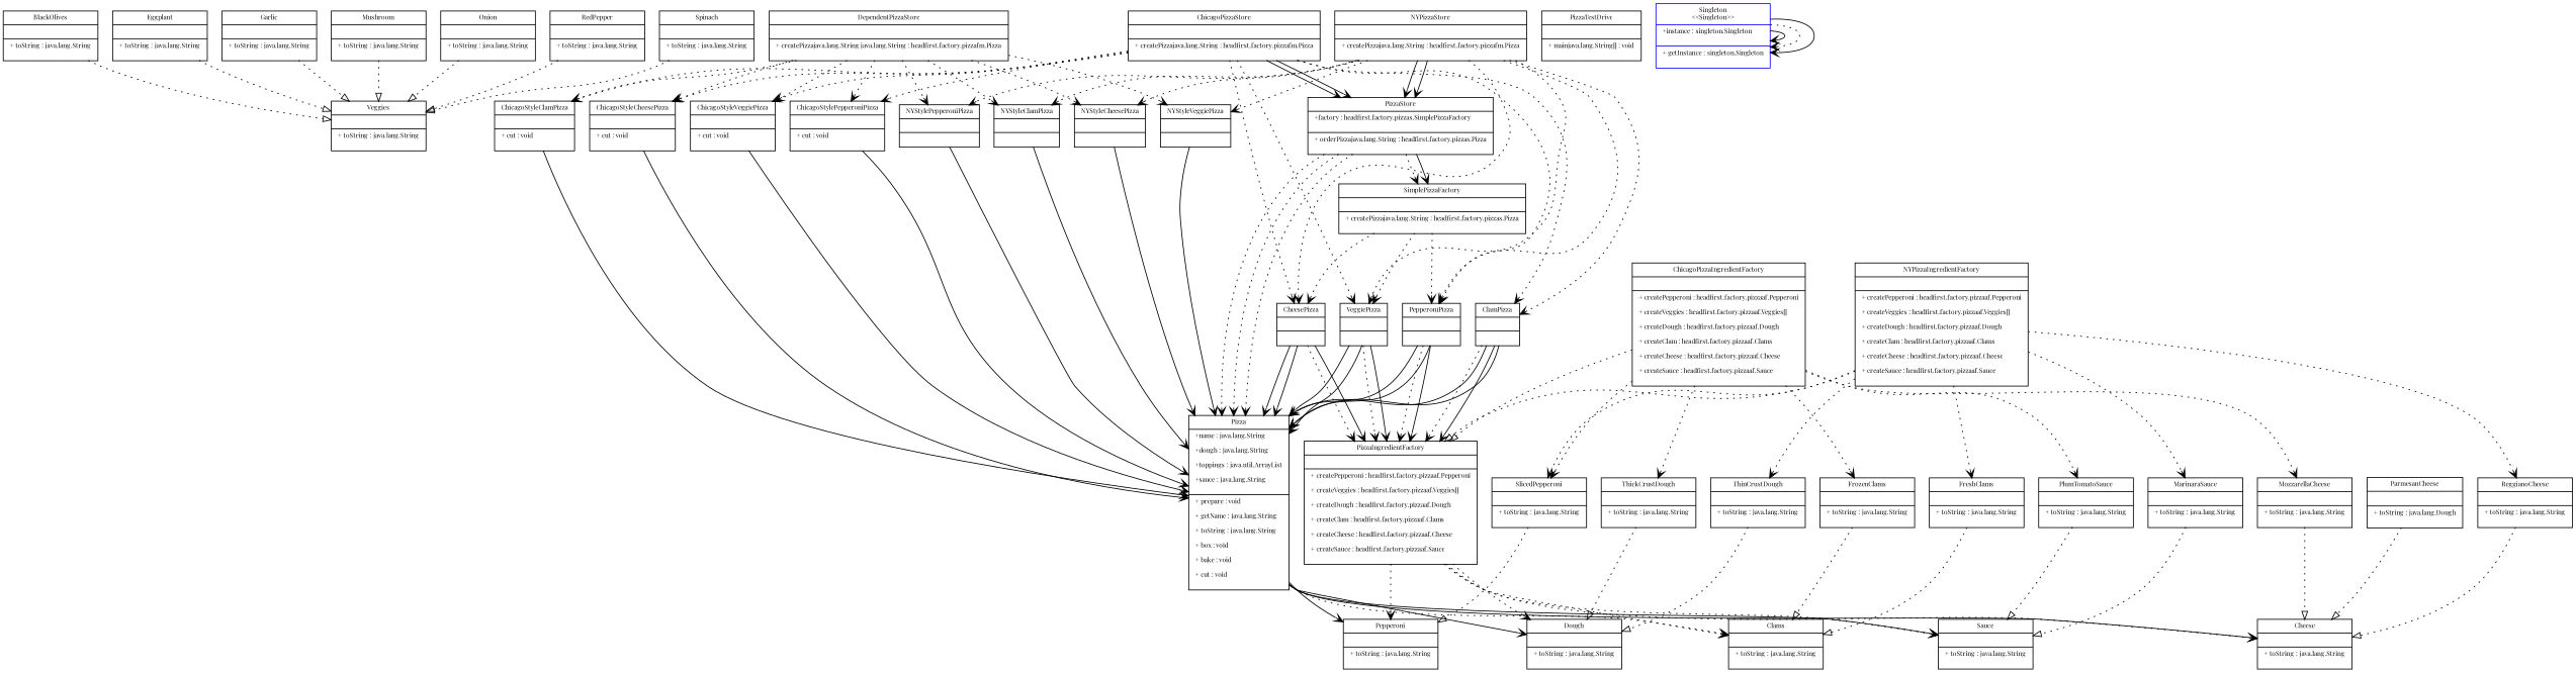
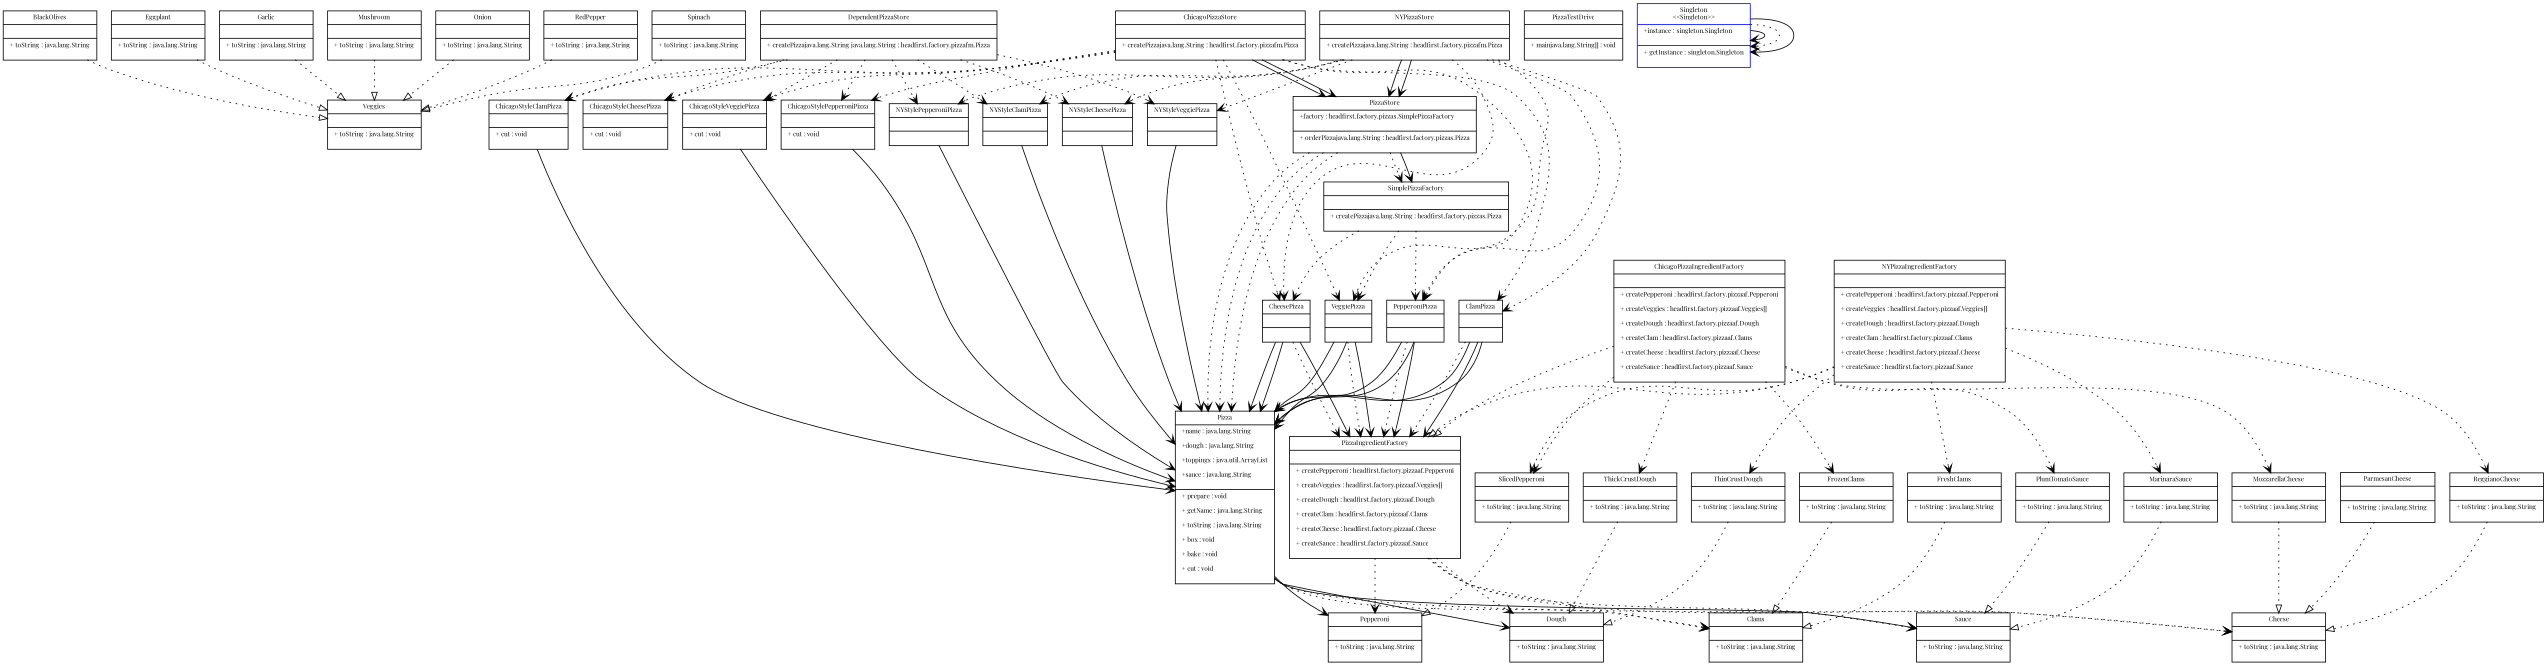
  digraph {
    fontname="Playfair Display"
    fontsize=8
    node [fontname="Playfair Display" fontsize=8 shape=record]
    edge [arrowhead=open fontname="Playfair Display" fontsize=8 style=dotted]
    n1 [label="{BlackOlives||+ toString : java.lang.String\l\n}"]
    n2 [label="{Veggies||+ toString : java.lang.String\l\n}"]
    n3 [label="{Cheese||+ toString : java.lang.String\l\n}"]
    n4 [label="{CheesePizza||}"]
    n5 [label="{Pizza|+name : java.lang.String\l\n+dough : java.lang.String\l\n+toppings : java.util.ArrayList\l\n+sauce : java.lang.String\l\n|+ prepare : void\l\n+ getName : java.lang.String\l\n+ toString : java.lang.String\l\n+ box : void\l\n+ bake : void\l\n+ cut : void\l\n}"]
    n6 [label="{PizzaIngredientFactory||+ createPepperoni : headfirst.factory.pizzaaf.Pepperoni\l\n+ createVeggies : headfirst.factory.pizzaaf.Veggies[]\l\n+ createDough : headfirst.factory.pizzaaf.Dough\l\n+ createClam : headfirst.factory.pizzaaf.Clams\l\n+ createCheese : headfirst.factory.pizzaaf.Cheese\l\n+ createSauce : headfirst.factory.pizzaaf.Sauce\l\n}"]
    n7 [label="{Clams||+ toString : java.lang.String\l\n}"]
    n8 [label="{Dough||+ toString : java.lang.String\l\n}"]
    n9 [label="{Sauce||+ toString : java.lang.String\l\n}"]
    n10 [label="{Pepperoni||+ toString : java.lang.String\l\n}"]
    n11 [label="{ChicagoPizzaIngredientFactory||+ createPepperoni : headfirst.factory.pizzaaf.Pepperoni\l\n+ createVeggies : headfirst.factory.pizzaaf.Veggies[]\l\n+ createDough : headfirst.factory.pizzaaf.Dough\l\n+ createClam : headfirst.factory.pizzaaf.Clams\l\n+ createCheese : headfirst.factory.pizzaaf.Cheese\l\n+ createSauce : headfirst.factory.pizzaaf.Sauce\l\n}"]
    n12 [label="{MozzarellaCheese||+ toString : java.lang.String\l\n}"]
    n13 [label="{SlicedPepperoni||+ toString : java.lang.String\l\n}"]
    n14 [label="{FrozenClams||+ toString : java.lang.String\l\n}"]
    n15 [label="{PlumTomatoSauce||+ toString : java.lang.String\l\n}"]
    n16 [label="{ThickCrustDough||+ toString : java.lang.String\l\n}"]
    n17 [label="{ChicagoPizzaStore||+ createPizzajava.lang.String  : headfirst.factory.pizzafm.Pizza\l\n}"]
    n18 [label="{PizzaStore|+factory : headfirst.factory.pizzas.SimplePizzaFactory\l\n|+ orderPizzajava.lang.String  : headfirst.factory.pizzas.Pizza\l\n}"]
    n19 [label="{VeggiePizza||}"]
    n20 [label="{PepperoniPizza||}"]
    n21 [label="{ClamPizza||}"]
    n22 [label="{ChicagoStylePepperoniPizza||+ cut : void\l\n}"]
    n23 [label="{ChicagoStyleClamPizza||+ cut : void\l\n}"]
    n24 [label="{ChicagoStyleCheesePizza||+ cut : void\l\n}"]
    n25 [label="{ChicagoStyleVeggiePizza||+ cut : void\l\n}"]
    n26 [label="{SimplePizzaFactory||+ createPizzajava.lang.String  : headfirst.factory.pizzas.Pizza\l\n}"]
    n27 [label="{Eggplant||+ toString : java.lang.String\l\n}"]
    n28 [label="{FreshClams||+ toString : java.lang.String\l\n}"]
    n29 [label="{Garlic||+ toString : java.lang.String\l\n}"]
    n30 [label="{MarinaraSauce||+ toString : java.lang.String\l\n}"]
    n31 [label="{Mushroom||+ toString : java.lang.String\l\n}"]
    n32 [label="{NYPizzaIngredientFactory||+ createPepperoni : headfirst.factory.pizzaaf.Pepperoni\l\n+ createVeggies : headfirst.factory.pizzaaf.Veggies[]\l\n+ createDough : headfirst.factory.pizzaaf.Dough\l\n+ createClam : headfirst.factory.pizzaaf.Clams\l\n+ createCheese : headfirst.factory.pizzaaf.Cheese\l\n+ createSauce : headfirst.factory.pizzaaf.Sauce\l\n}"]
    n33 [label="{ThinCrustDough||+ toString : java.lang.String\l\n}"]
    n34 [label="{ReggianoCheese||+ toString : java.lang.String\l\n}"]
    n35 [label="{NYPizzaStore||+ createPizzajava.lang.String  : headfirst.factory.pizzafm.Pizza\l\n}"]
    n36 [label="{NYStyleVeggiePizza||}"]
    n37 [label="{NYStylePepperoniPizza||}"]
    n38 [label="{NYStyleClamPizza||}"]
    n39 [label="{NYStyleCheesePizza||}"]
    n40 [label="{Onion||+ toString : java.lang.String\l\n}"]
-   n41 [label="{ParmesanCheese||+ toString : java.lang.Dough\l\n}"]
+   n41 [label="{ParmesanCheese||+ toString : java.lang.String\l\n}"]
    n42 [label="{PizzaTestDrive||+ mainjava.lang.String[]  : void\l\n}"]
    n43 [label="{RedPepper||+ toString : java.lang.String\l\n}"]
    n44 [label="{Spinach||+ toString : java.lang.String\l\n}"]
    n45 [label="{DependentPizzaStore||+ createPizzajava.lang.String java.lang.String  : headfirst.factory.pizzafm.Pizza\l\n}"]
    n46 [color=blue1 label="{Singleton\n\<\<Singleton\>\>|+instance : singleton.Singleton\l\n|+ getInstance : singleton.Singleton\l\n}"]
    n1 -> n2 [arrowhead=empty]
    n4 -> n5 [arrowhead=vee style=normal]
    n4 -> n5 [arrowhead=vee style=normal]
    n4 -> n6
    n4 -> n6 [arrowhead=vee style=normal]
-   n5 -> n3 [arrowhead=vee style=normal]
+   n5 -> n3 [arrowhead=vee]
    n5 -> n7 [arrowhead=vee]
    n5 -> n8 [arrowhead=vee style=normal]
    n5 -> n9 [arrowhead=vee style=normal]
    n5 -> n10 [arrowhead=vee style=normal]
    n6 -> n3
    n6 -> n7
    n6 -> n8
    n6 -> n9
    n6 -> n10
    n11 -> n6 [arrowhead=empty]
    n11 -> n12
    n11 -> n13
    n11 -> n14
    n11 -> n15
    n11 -> n16
    n12 -> n3 [arrowhead=empty]
    n13 -> n10 [arrowhead=empty]
    n14 -> n7 [arrowhead=empty]
    n15 -> n9 [arrowhead=empty]
    n16 -> n8 [arrowhead=empty]
    n17 -> n4
    n17 -> n18 [arrowhead=vee style=normal]
    n17 -> n18 [arrowhead=vee style=normal]
    n17 -> n19
    n17 -> n20
    n17 -> n21
    n17 -> n22
    n17 -> n23
    n17 -> n24
    n17 -> n25
    n18 -> n5
    n18 -> n5
    n18 -> n5
    n18 -> n26
    n18 -> n26 [arrowhead=vee style=normal]
    n19 -> n5 [arrowhead=vee style=normal]
    n19 -> n5 [arrowhead=vee style=normal]
    n19 -> n6
    n19 -> n6 [arrowhead=vee style=normal]
    n20 -> n5 [arrowhead=vee style=normal]
    n20 -> n5 [arrowhead=vee style=normal]
    n20 -> n6
    n20 -> n6 [arrowhead=vee style=normal]
    n21 -> n5 [arrowhead=vee style=normal]
    n21 -> n5 [arrowhead=vee style=normal]
    n21 -> n6
    n21 -> n6 [arrowhead=vee style=normal]
    n22 -> n5 [arrowhead=vee style=normal]
    n23 -> n5 [arrowhead=vee style=normal]
-   n24 -> n5 [arrowhead=vee style=normal]
    n25 -> n5 [arrowhead=vee style=normal]
    n26 -> n4
    n26 -> n19
    n26 -> n20
    n27 -> n2 [arrowhead=empty]
    n28 -> n7 [arrowhead=empty]
    n29 -> n2 [arrowhead=empty]
    n30 -> n9 [arrowhead=empty]
    n31 -> n2 [arrowhead=empty]
    n32 -> n6 [arrowhead=empty]
    n32 -> n13
    n32 -> n28
    n32 -> n30
    n32 -> n33
    n32 -> n34
    n33 -> n8 [arrowhead=empty]
    n34 -> n3 [arrowhead=empty]
    n35 -> n4
    n35 -> n18 [arrowhead=vee style=normal]
    n35 -> n18 [arrowhead=vee style=normal]
    n35 -> n19
    n35 -> n20
    n35 -> n21
    n35 -> n36
    n35 -> n37
    n35 -> n38
    n35 -> n39
    n36 -> n5 [arrowhead=vee style=normal]
    n37 -> n5 [arrowhead=vee style=normal]
    n38 -> n5 [arrowhead=vee style=normal]
    n39 -> n5 [arrowhead=vee style=normal]
    n40 -> n2 [arrowhead=empty]
    n41 -> n3 [arrowhead=empty]
    n43 -> n2 [arrowhead=empty]
    n44 -> n2 [arrowhead=empty]
    n45 -> n22
    n45 -> n23
    n45 -> n24
    n45 -> n25
    n45 -> n36
    n45 -> n37
    n45 -> n38
    n45 -> n39
    n46 -> n46 [arrowhead=vee style=normal]
    n46 -> n46
    n46 -> n46 [arrowhead=vee style=normal]
  }
